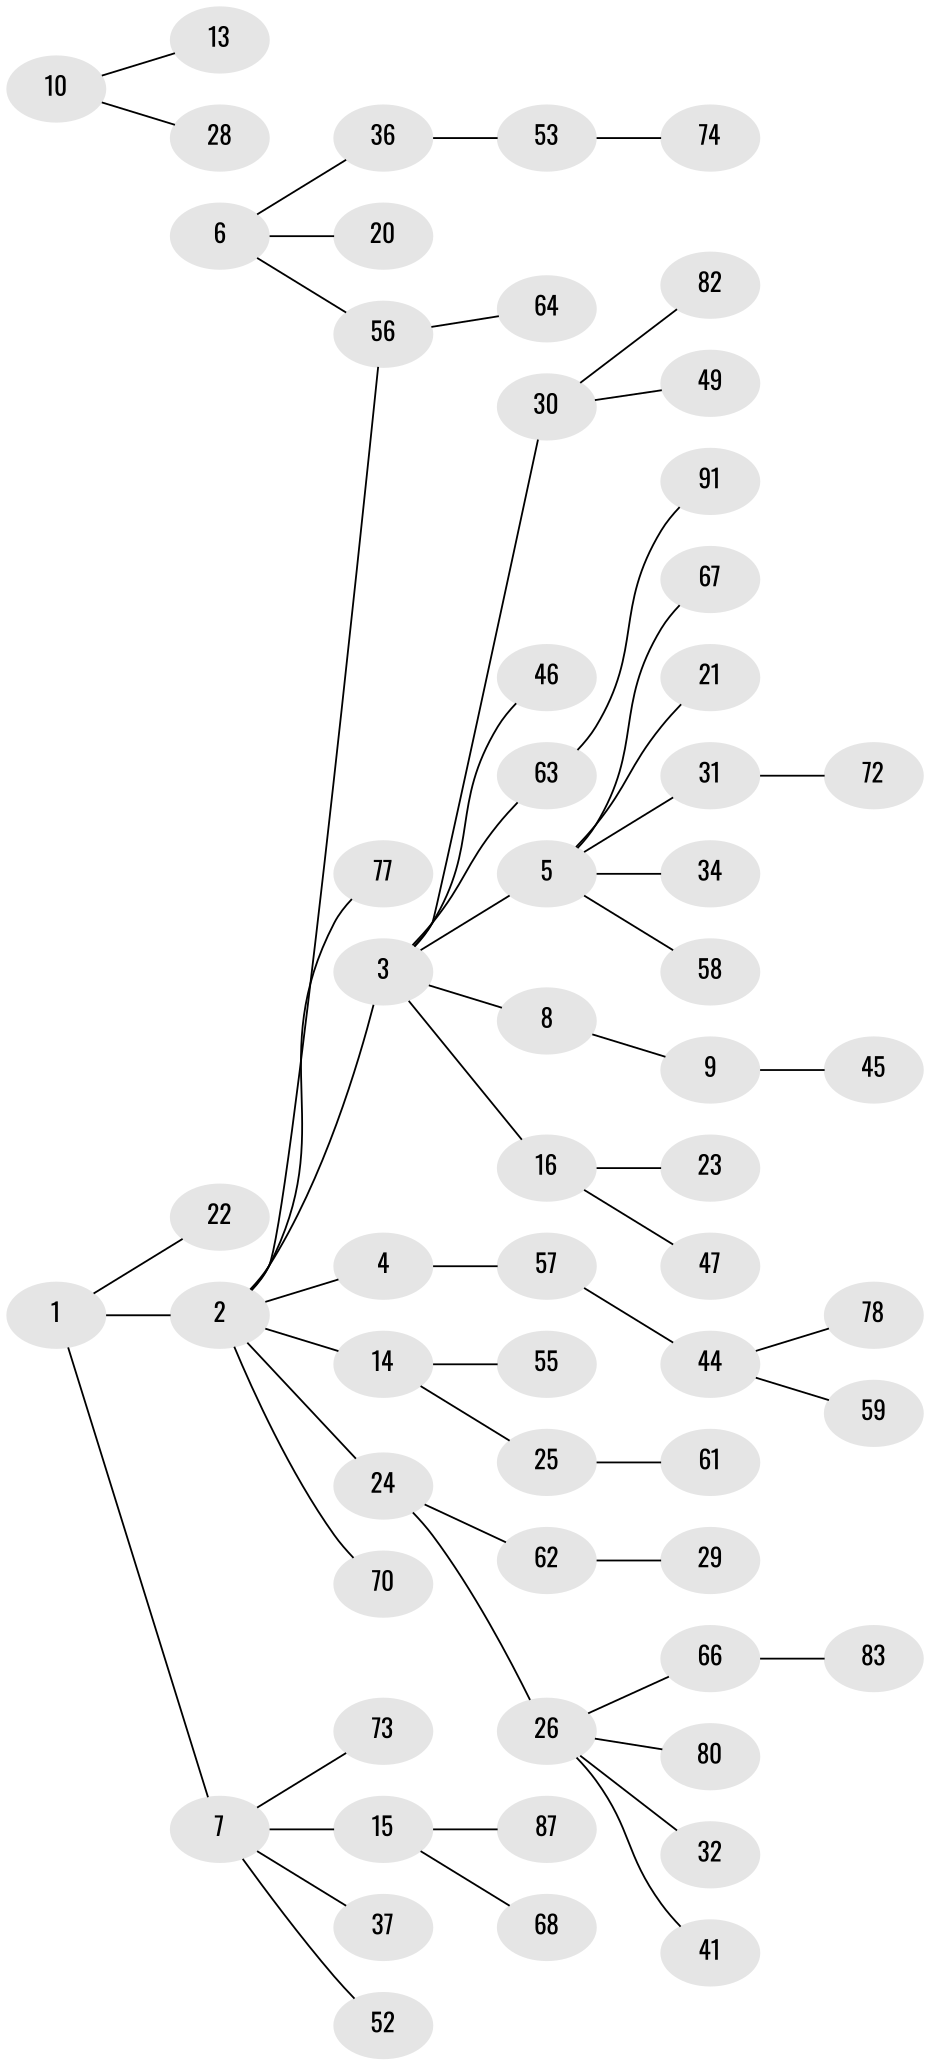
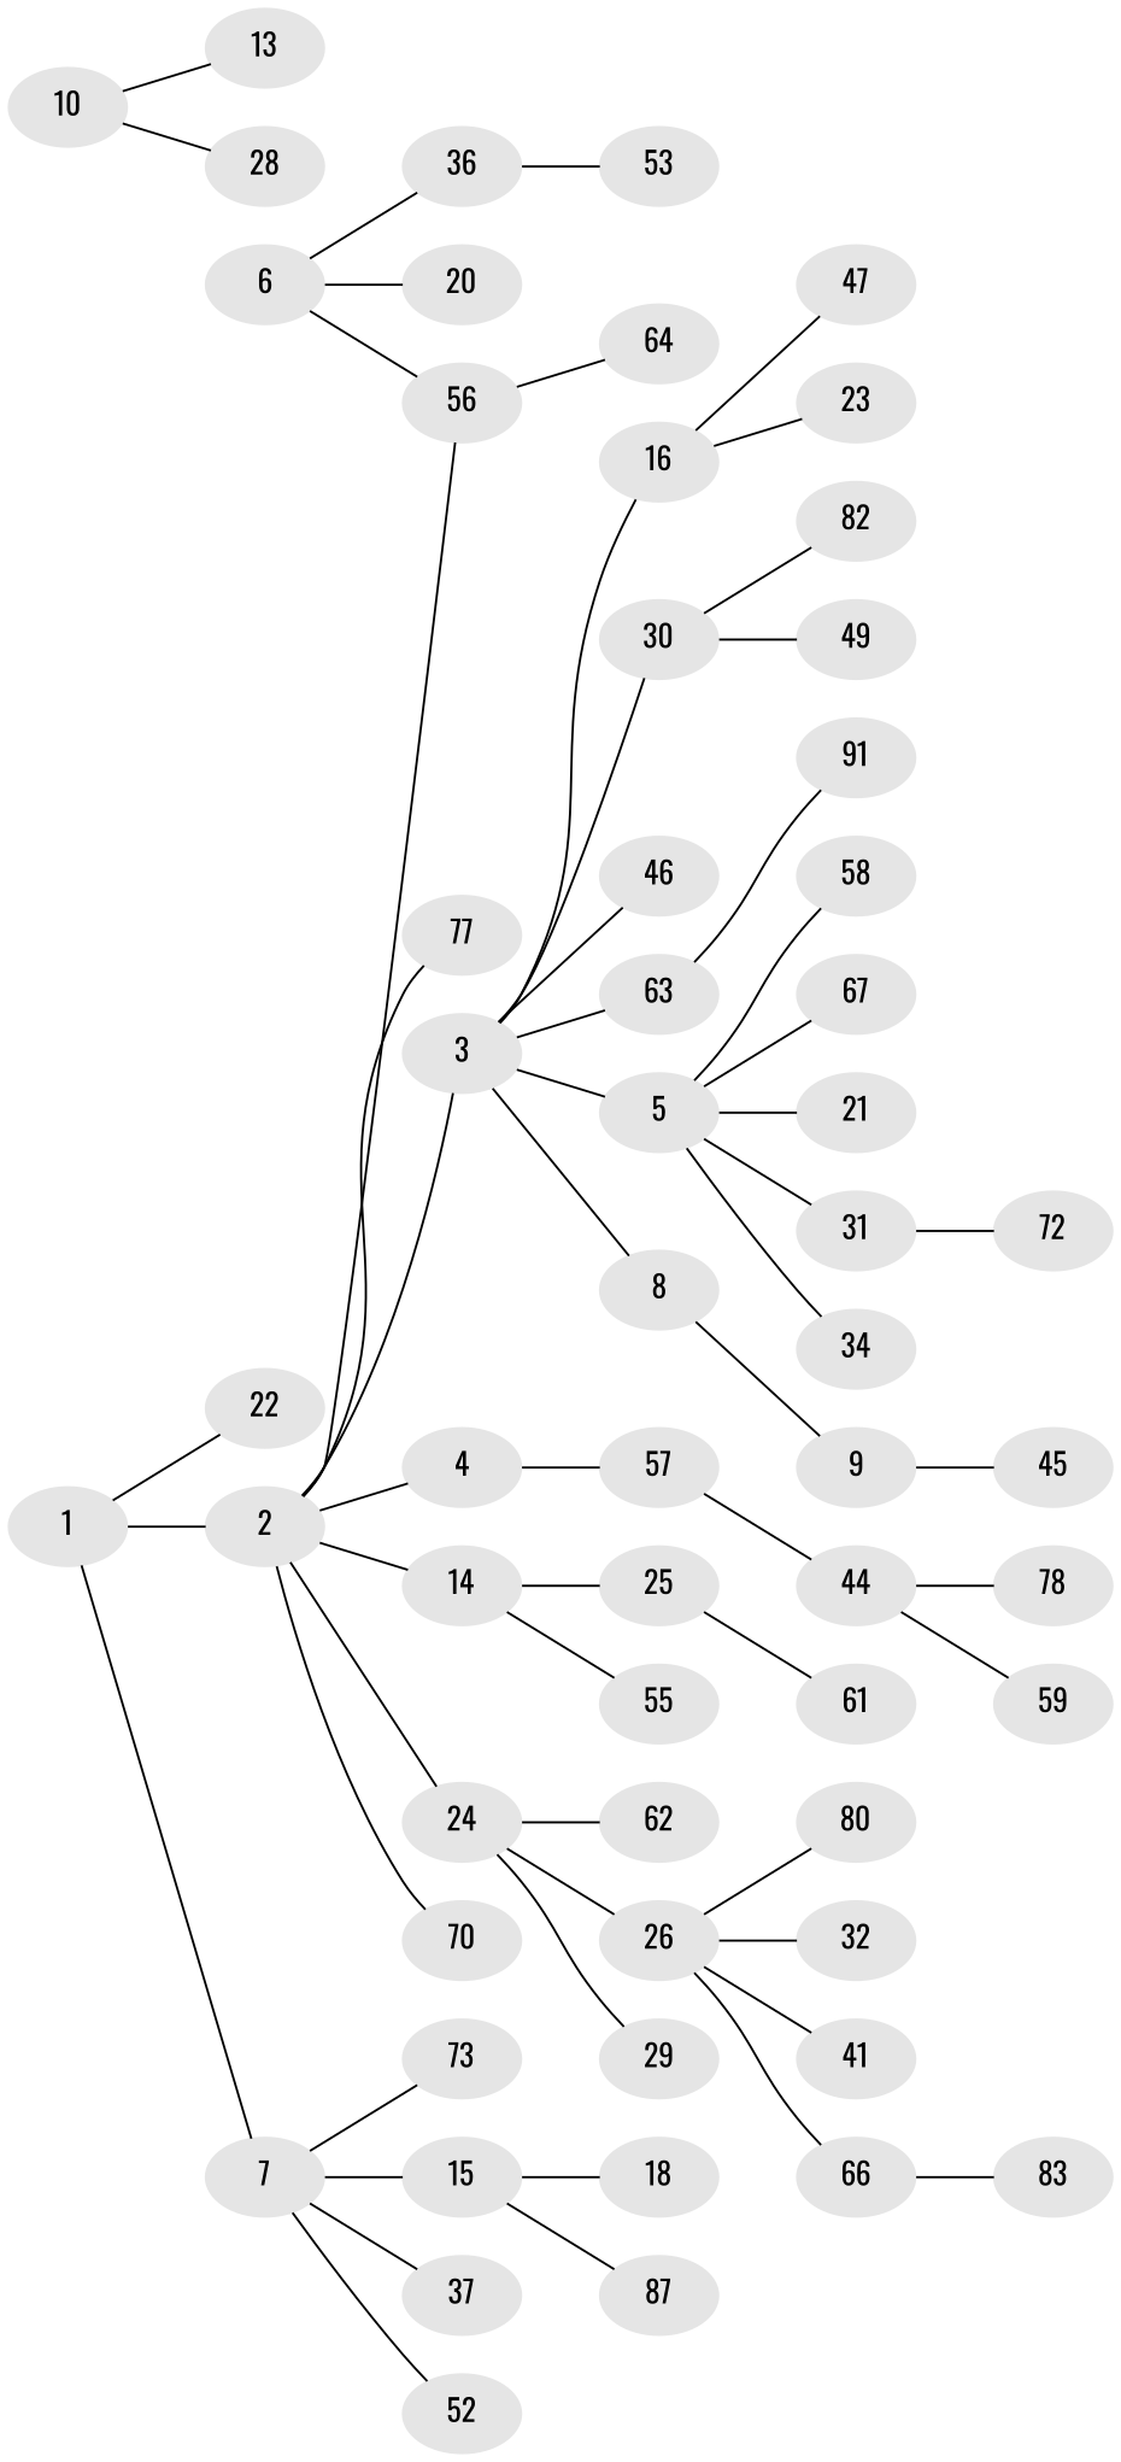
  graph {
    fontname=Oswald
    rankdir=LR
    node [color=gray90 fontname=Oswald style=filled]
    edge [fontname=Oswald]
    2 [super="+17"]
    3 [super="+11"]
    4 [super="+38"]
    14 [super="+50"]
    24
    70
    77 [super="+81"]
    56
    1
    7 [super="+18"]
    22 [super="+42"]
    15 [super="+39"]
    37 [super="+90"]
    52 [super="+65"]
    73
    5 [super="+27"]
    8 [super="+71"]
    16 [super="+79"]
    30 [super="+33"]
    46 [super="+54"]
    63
    57
    6 [super="+19"]
    20 [super="+51"]
    36 [super="+93"]
    25 [super="+48"]
    55 [super="+75"]
    26 [super="+60"]
    29 [super="+85"]
    62
    21
    31 [super="+35"]
    34 [super="+84"]
    58 [super="+89"]
    67
    9 [super="+92"]
    23
    47
    49
    82
    91
    44 [super="+88"]
    59
    78
    72
    53
    64 [super="+69"]
-   68
+   68 [label=18]
    87
    45
    10 [super="+12"]
    13 [super="+40"]
    28 [super="+43"]
    61
    32 [super="+86"]
    41
    66
    80
    83
-   74 [super="+76"]
    2 -- 3
    2 -- 4
    2 -- 14
    2 -- 24
    2 -- 70
    2 -- 77
    2 -- 56
    3 -- 5
    3 -- 8
    3 -- 16
    3 -- 30
    3 -- 46
    3 -- 63
    4 -- 57
    14 -- 25
    14 -- 55
    24 -- 26
-   62 -- 29
+   24 -- 29
    24 -- 62
    56 -- 64
    1 -- 2
    1 -- 7
    1 -- 22
    7 -- 15
    7 -- 37
    7 -- 52
    7 -- 73
    15 -- 68
    15 -- 87
    5 -- 21
    5 -- 31
    5 -- 34
    5 -- 58
    5 -- 67
    8 -- 9
    16 -- 23
    16 -- 47
    30 -- 49
    30 -- 82
    63 -- 91
    57 -- 44
    6 -- 56
    6 -- 20
    6 -- 36
    36 -- 53
    25 -- 61
    26 -- 32
    26 -- 41
    26 -- 66
    26 -- 80
    31 -- 72
    9 -- 45
    44 -- 59
    44 -- 78
-   53 -- 74
    10 -- 13
    10 -- 28
    66 -- 83
  }
